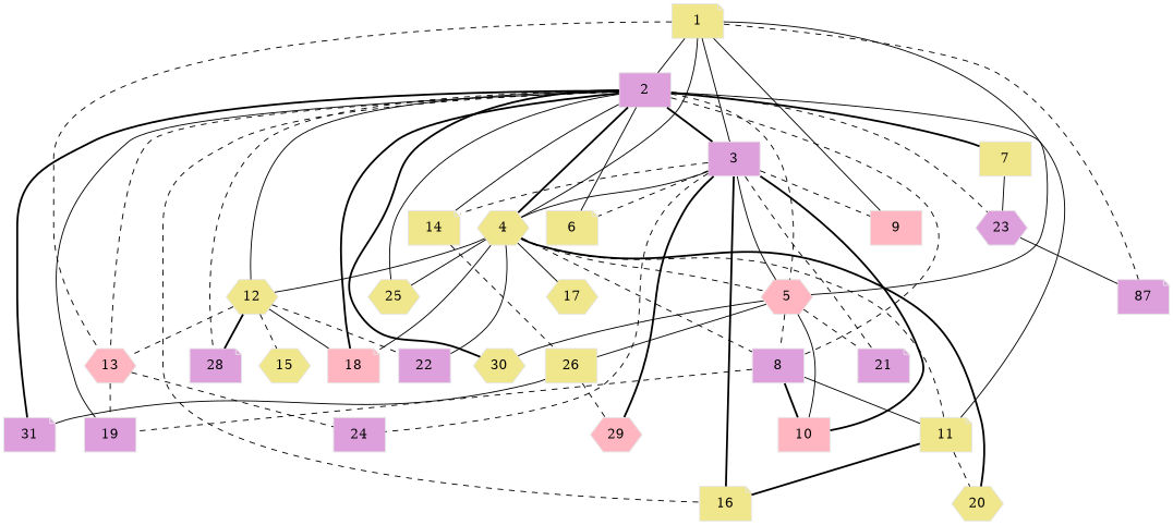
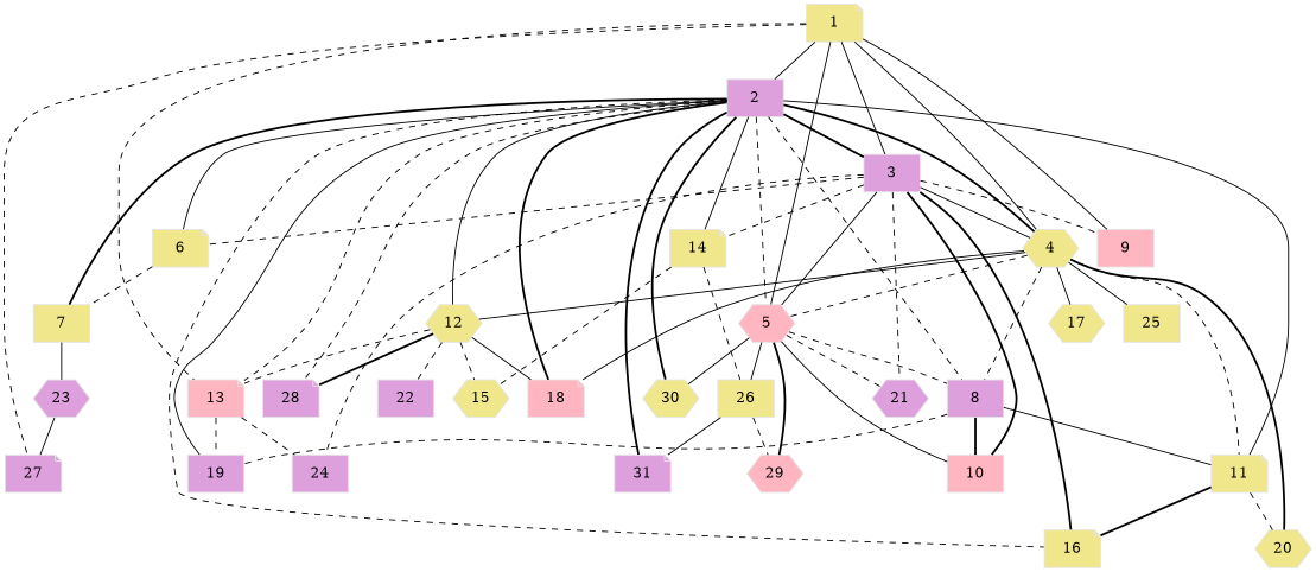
  graph {
    node [color=gray90 fillcolor=khaki shape=note style=filled]
    edge [style=dashed weight=1.0]
    1
    2 [fillcolor=plum shape=box]
    3 [fillcolor=plum shape=box]
    4 [shape=hexagon]
    5 [fillcolor=lightpink shape=hexagon]
    9 [fillcolor=lightpink shape=box]
-   13 [fillcolor=lightpink shape=hexagon]
-   27 [fillcolor=plum label=87]
+   13 [fillcolor=lightpink]
+   27 [fillcolor=plum]
    6
    7 [shape=box]
    8 [fillcolor=plum shape=box]
    11
    12 [shape=hexagon]
    14
    16
    18 [fillcolor=lightpink]
    19 [fillcolor=plum shape=box]
    23 [fillcolor=plum shape=hexagon]
-   25 [shape=hexagon]
+   25 [shape=box]
    28 [fillcolor=plum]
    30 [shape=hexagon]
    31 [fillcolor=plum]
    10 [fillcolor=lightpink shape=box]
-   21 [fillcolor=plum]
+   21 [fillcolor=plum shape=hexagon]
    24 [fillcolor=plum shape=box]
    29 [fillcolor=lightpink shape=hexagon]
    17 [shape=hexagon]
    20 [shape=hexagon]
    22 [fillcolor=plum shape=box]
    26 [shape=box]
    15 [shape=hexagon]
    1 -- 2 [style=solid weight=6.0]
    1 -- 3 [style=solid weight=4.0]
    1 -- 4 [style=solid weight=3.0]
    1 -- 5 [style=solid weight=4.0]
    1 -- 9 [style=solid]
    1 -- 13 [weight=3.0]
    1 -- 27
    2 -- 3 [style=bold weight=6.0]
    2 -- 4 [style=bold weight=3.0]
    2 -- 5 [weight=14.0]
    2 -- 13
    2 -- 6 [style=solid weight=2.0]
    2 -- 7 [style=bold]
    2 -- 8 [weight=3.0]
    2 -- 11 [style=solid weight=4.0]
    2 -- 12 [style=solid weight=2.0]
    2 -- 14 [style=solid weight=2.0]
    2 -- 16 [weight=2.0]
    2 -- 18 [style=bold]
    2 -- 19 [style=solid]
-   2 -- 23
-   2 -- 25 [style=solid]
    2 -- 28
    2 -- 30 [style=bold]
    2 -- 31 [style=bold]
    3 -- 4 [style=solid weight=2.0]
    3 -- 5 [style=solid weight=4.0]
    3 -- 9
    3 -- 6
    3 -- 14 [weight=2.0]
    3 -- 16 [style=bold weight=2.0]
    3 -- 10 [style=bold]
    3 -- 21
    3 -- 24
-   3 -- 29 [style=bold]
+   5 -- 29 [style=bold]
    4 -- 5 [weight=2.0]
    4 -- 8
    4 -- 11
    4 -- 12 [style=solid]
    4 -- 18 [style=solid]
    4 -- 25 [style=solid]
    4 -- 17 [style=solid]
    4 -- 20 [style=bold]
-   4 -- 22 [style=solid]
    5 -- 8
    5 -- 30 [style=solid]
    5 -- 10 [style=solid]
    5 -- 21
    5 -- 26 [style=solid]
    13 -- 19
    13 -- 24
+   6 -- 7
    7 -- 23 [style=solid]
    8 -- 11 [style=solid weight=3.0]
    8 -- 19
    8 -- 10 [style=bold weight=2.0]
    11 -- 16 [style=bold]
    11 -- 20
    12 -- 13
    12 -- 18 [style=solid]
    12 -- 28 [style=bold]
    12 -- 22
    12 -- 15
    14 -- 26
+   14 -- 15
    23 -- 27 [style=solid]
    26 -- 31 [style=solid]
    26 -- 29
  }
